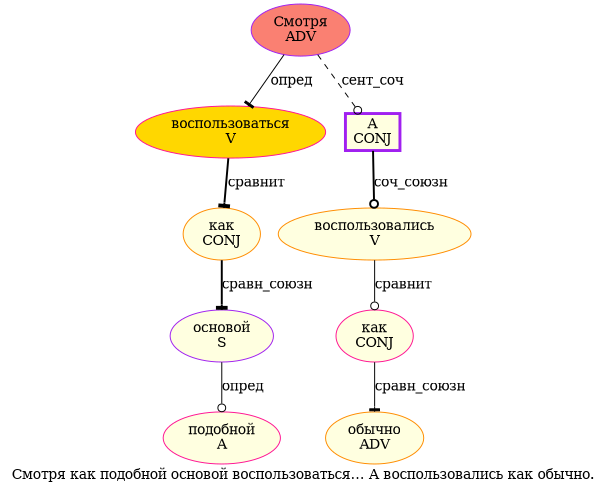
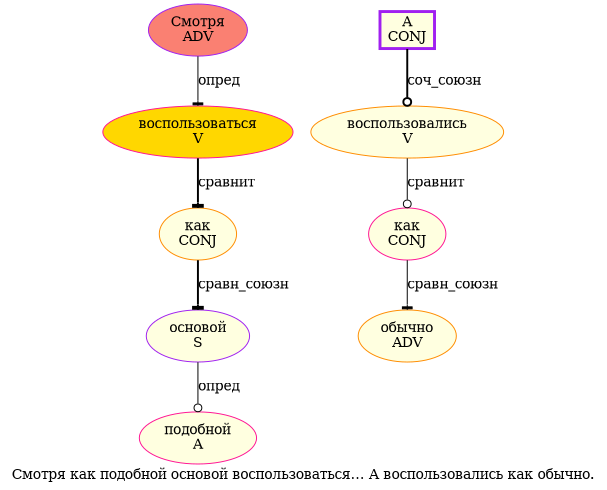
  digraph {
    label="Смотря как подобной основой воспользоваться… А воспользовались как обычно."
    node [color=purple fillcolor=lightyellow penwidth=1 shape=ellipse style=filled]
    edge [arrowhead=tee style=solid]
    n1 [fillcolor=salmon label="Смотря\nADV"]
    n2 [color=deeppink fillcolor=gold label="воспользоваться\nV"]
    n3 [label="А\nCONJ" penwidth=3 shape=box]
    n4 [color=darkorange label="как\nCONJ"]
    n5 [color=darkorange label="воспользовались\nV"]
    n6 [label="основой\nS"]
    n7 [color=deeppink label="подобной\nA"]
    n8 [color=deeppink label="как\nCONJ"]
    n9 [color=darkorange label="обычно\nADV"]
    n1 -> n2 [label="опред"]
-   n1 -> n3 [arrowhead=odot label="сент_соч" style=dashed]
    n2 -> n4 [label="сравнит" style=bold]
    n3 -> n5 [arrowhead=odot label="соч_союзн" style=bold]
    n4 -> n6 [label="сравн_союзн" style=bold]
    n5 -> n8 [arrowhead=odot label="сравнит"]
    n6 -> n7 [arrowhead=odot label="опред"]
    n8 -> n9 [label="сравн_союзн"]
  }
